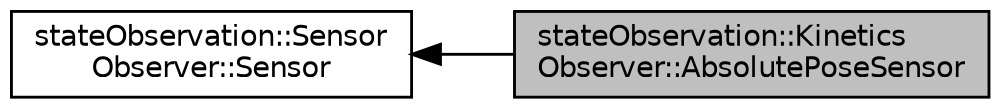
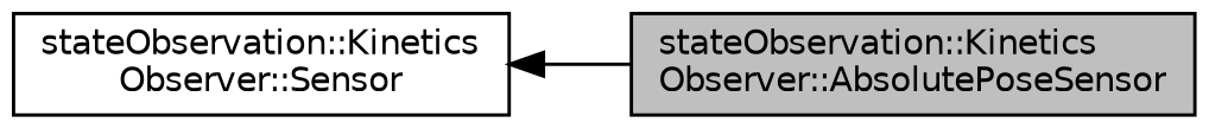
  digraph {
    rankdir=LR
    node [color=black fontname=Helvetica fontsize=10 shape=box style=filled]
    n1 [fillcolor=grey75 fontcolor=black height=0.2 label="stateObservation::Kinetics\lObserver::AbsolutePoseSensor" width=0.4]
-   n2 [fillcolor=white height=0.2 label="stateObservation::Sensor\lObserver::Sensor" width=0.4]
+   n2 [fillcolor=white height=0.2 label="stateObservation::Kinetics\lObserver::Sensor" width=0.4]
    n2 -> n1 [color=black dir=back fontname=Helvetica fontsize=10 labelfontname=Helvetica labelfontsize=10 style=solid]
  }
